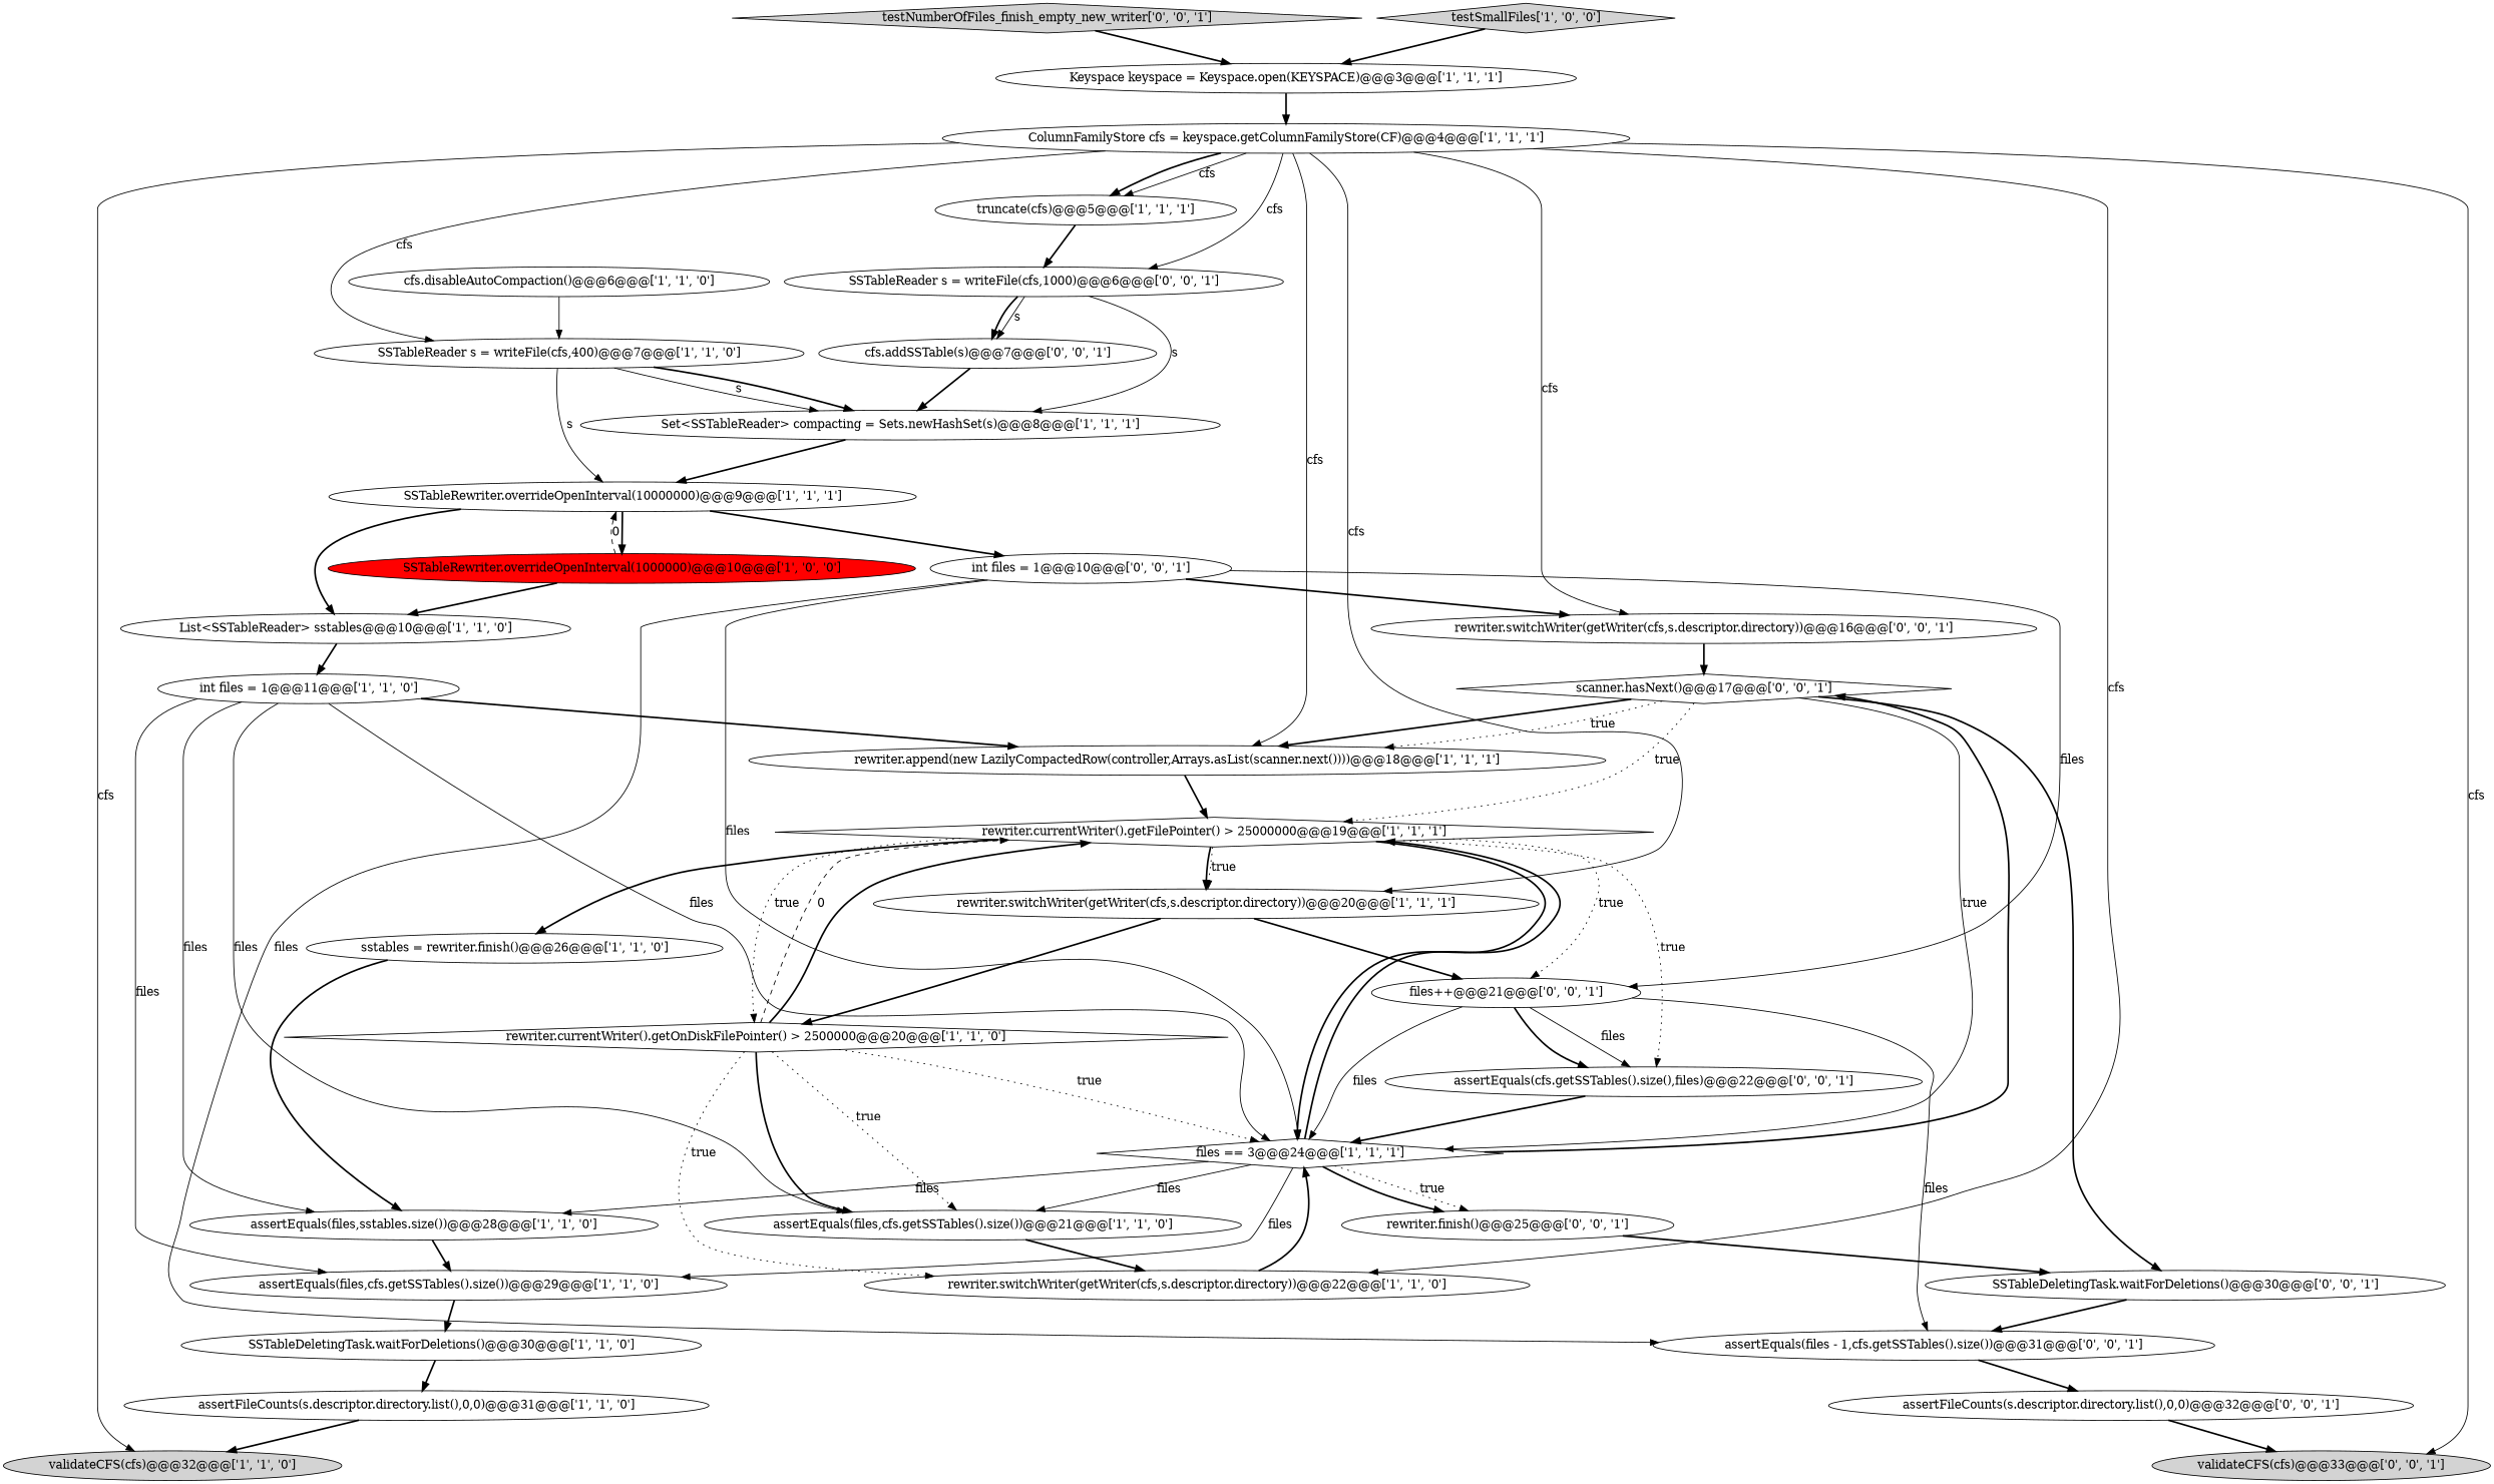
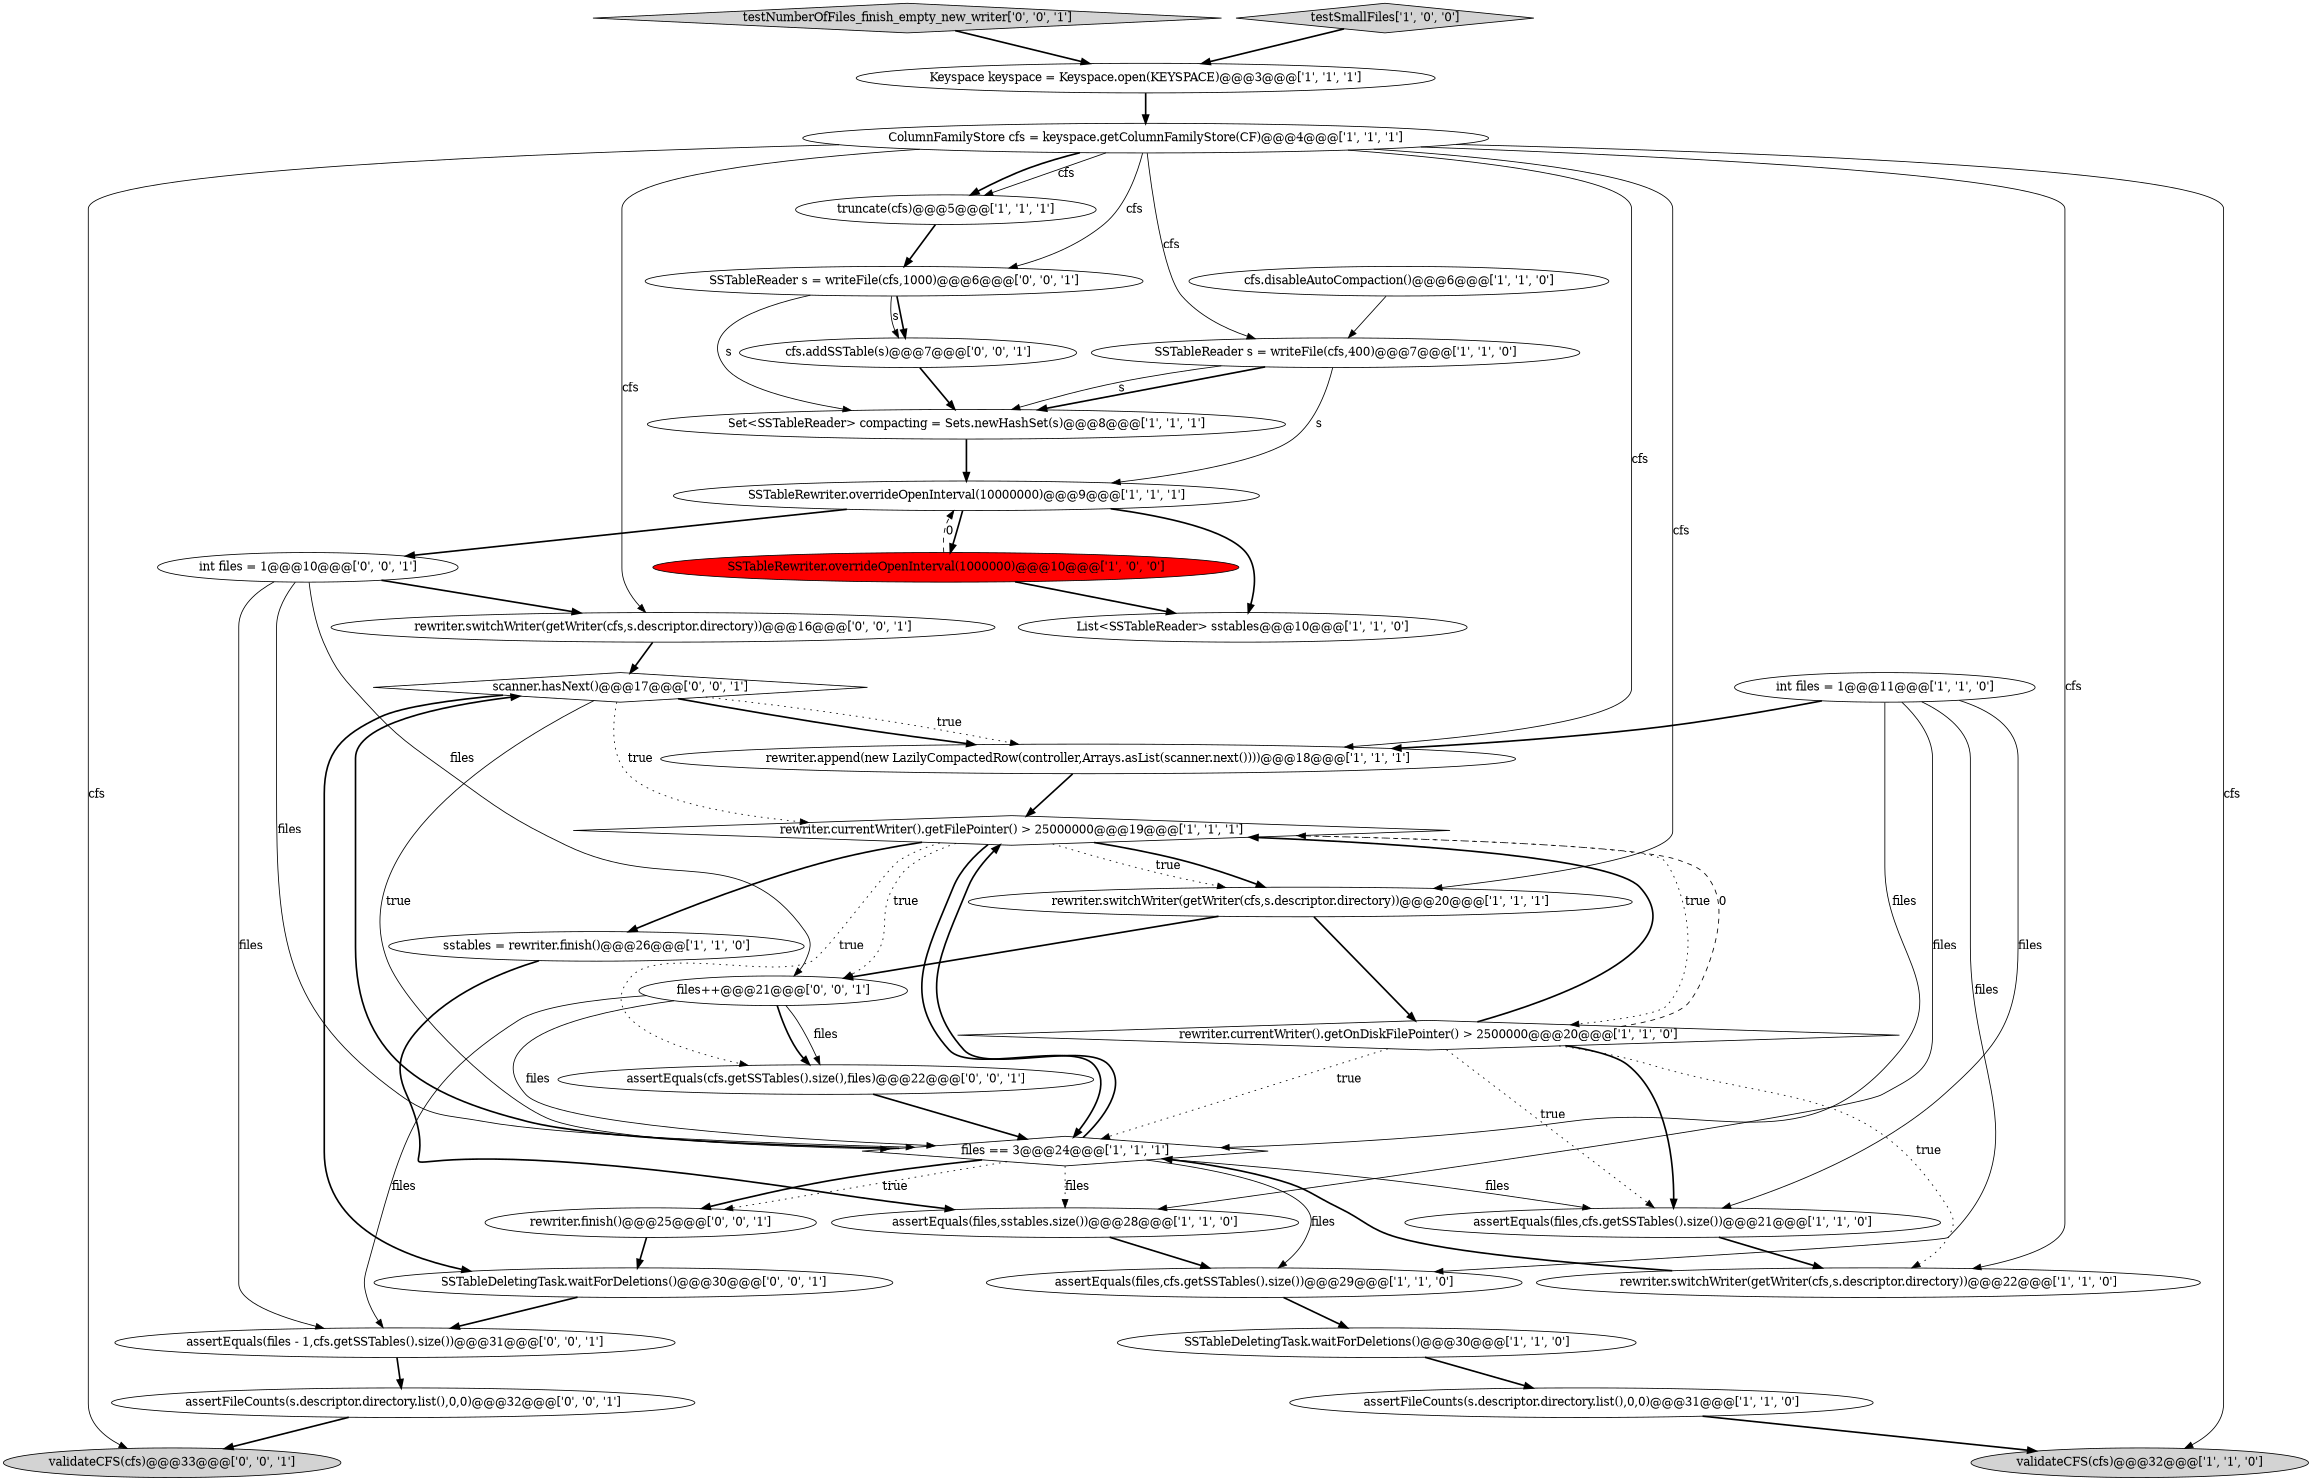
  digraph {
    node [fillcolor=white shape=ellipse style=filled]
    edge [style=bold]
    n1 [label="scanner.hasNext()@@@17@@@['0', '0', '1']" shape=diamond]
    n2 [label="rewriter.append(new LazilyCompactedRow(controller,Arrays.asList(scanner.next())))@@@18@@@['1', '1', '1']"]
    n3 [label="files == 3@@@24@@@['1', '1', '1']" shape=diamond]
    n4 [label="rewriter.currentWriter().getFilePointer() > 25000000@@@19@@@['1', '1', '1']" shape=diamond]
    n5 [label="SSTableDeletingTask.waitForDeletions()@@@30@@@['0', '0', '1']"]
    n6 [label="assertEquals(files,cfs.getSSTables().size())@@@29@@@['1', '1', '0']"]
    n7 [label="assertEquals(files,sstables.size())@@@28@@@['1', '1', '0']"]
    n8 [label="rewriter.finish()@@@25@@@['0', '0', '1']"]
    n9 [label="assertEquals(files,cfs.getSSTables().size())@@@21@@@['1', '1', '0']"]
    n10 [label="sstables = rewriter.finish()@@@26@@@['1', '1', '0']"]
    n11 [label="files++@@@21@@@['0', '0', '1']"]
    n12 [label="assertEquals(cfs.getSSTables().size(),files)@@@22@@@['0', '0', '1']"]
    n13 [label="rewriter.switchWriter(getWriter(cfs,s.descriptor.directory))@@@20@@@['1', '1', '1']"]
    n14 [label="rewriter.currentWriter().getOnDiskFilePointer() > 2500000@@@20@@@['1', '1', '0']" shape=diamond]
    n15 [label="assertEquals(files - 1,cfs.getSSTables().size())@@@31@@@['0', '0', '1']"]
    n16 [label="SSTableDeletingTask.waitForDeletions()@@@30@@@['1', '1', '0']"]
    n17 [label="assertFileCounts(s.descriptor.directory.list(),0,0)@@@31@@@['1', '1', '0']"]
    n18 [label="SSTableReader s = writeFile(cfs,400)@@@7@@@['1', '1', '0']"]
    n19 [label="SSTableRewriter.overrideOpenInterval(10000000)@@@9@@@['1', '1', '1']"]
    n20 [label="Set<SSTableReader> compacting = Sets.newHashSet(s)@@@8@@@['1', '1', '1']"]
    n21 [fillcolor=red label="SSTableRewriter.overrideOpenInterval(1000000)@@@10@@@['1', '0', '0']"]
    n22 [label="List<SSTableReader> sstables@@@10@@@['1', '1', '0']"]
    n23 [label="int files = 1@@@10@@@['0', '0', '1']"]
    n24 [fillcolor=lightgray label="validateCFS(cfs)@@@33@@@['0', '0', '1']"]
    n25 [label="truncate(cfs)@@@5@@@['1', '1', '1']"]
    n26 [label="SSTableReader s = writeFile(cfs,1000)@@@6@@@['0', '0', '1']"]
    n27 [label="cfs.addSSTable(s)@@@7@@@['0', '0', '1']"]
    n28 [label="cfs.disableAutoCompaction()@@@6@@@['1', '1', '0']"]
    n29 [label="assertFileCounts(s.descriptor.directory.list(),0,0)@@@32@@@['0', '0', '1']"]
    n30 [fillcolor=lightgray label="validateCFS(cfs)@@@32@@@['1', '1', '0']"]
    n31 [label="int files = 1@@@11@@@['1', '1', '0']"]
    n32 [label="rewriter.switchWriter(getWriter(cfs,s.descriptor.directory))@@@22@@@['1', '1', '0']"]
    n33 [label="rewriter.switchWriter(getWriter(cfs,s.descriptor.directory))@@@16@@@['0', '0', '1']"]
    n34 [fillcolor=lightgray label="testNumberOfFiles_finish_empty_new_writer['0', '0', '1']" shape=diamond]
    n35 [label="Keyspace keyspace = Keyspace.open(KEYSPACE)@@@3@@@['1', '1', '1']"]
    n36 [label="ColumnFamilyStore cfs = keyspace.getColumnFamilyStore(CF)@@@4@@@['1', '1', '1']"]
    n37 [fillcolor=lightgray label="testSmallFiles['1', '0', '0']" shape=diamond]
    n1 -> n2 [label=true style=dotted]
    n1 -> n2
    n1 -> n3 [label=true style=solid]
    n1 -> n4 [label=true style=dotted]
    n1 -> n5
    n2 -> n4
    n3 -> n1
    n3 -> n4
    n3 -> n6 [label=files style=solid]
-   n3 -> n7 [label=files style=solid]
+   n3 -> n7 [label=files style=dotted]
    n3 -> n8 [label=true style=dotted]
    n3 -> n8
    n3 -> n9 [label=files style=solid]
    n4 -> n3
    n4 -> n10
    n4 -> n11 [label=true style=dotted]
    n4 -> n12 [label=true style=dotted]
    n4 -> n13 [label=true style=dotted]
    n4 -> n13
    n4 -> n14 [label=true style=dotted]
    n5 -> n15
    n6 -> n16
    n7 -> n6
    n8 -> n5
    n9 -> n32
    n10 -> n7
    n11 -> n3 [label=files style=solid]
    n11 -> n12 [label=files style=solid]
    n11 -> n12
    n11 -> n15 [label=files style=solid]
    n12 -> n3
    n13 -> n11
    n13 -> n14
    n14 -> n3 [label=true style=dotted]
    n14 -> n4 [label=0 style=dashed]
    n14 -> n4
    n14 -> n9
    n14 -> n9 [label=true style=dotted]
    n14 -> n32 [label=true style=dotted]
    n15 -> n29
    n16 -> n17
    n17 -> n30
    n18 -> n19 [label=s style=solid]
    n18 -> n20
    n18 -> n20 [label=s style=solid]
    n19 -> n21
    n19 -> n22
    n19 -> n23
    n20 -> n19
    n21 -> n19 [label=0 style=dashed]
    n21 -> n22
-   n22 -> n31
    n23 -> n3 [label=files style=solid]
    n23 -> n11 [label=files style=solid]
    n23 -> n15 [label=files style=solid]
    n23 -> n33
    n25 -> n26
    n26 -> n20 [label=s style=solid]
    n26 -> n27 [label=s style=solid]
    n26 -> n27
    n27 -> n20
    n28 -> n18 [style=solid]
    n29 -> n24
    n31 -> n2
    n31 -> n3 [label=files style=solid]
    n31 -> n6 [label=files style=solid]
    n31 -> n7 [label=files style=solid]
    n31 -> n9 [label=files style=solid]
    n32 -> n3
    n33 -> n1
    n34 -> n35
    n35 -> n36
    n36 -> n2 [label=cfs style=solid]
    n36 -> n13 [label=cfs style=solid]
    n36 -> n18 [label=cfs style=solid]
    n36 -> n24 [label=cfs style=solid]
    n36 -> n25 [label=cfs style=solid]
    n36 -> n25
    n36 -> n26 [label=cfs style=solid]
    n36 -> n30 [label=cfs style=solid]
    n36 -> n32 [label=cfs style=solid]
    n36 -> n33 [label=cfs style=solid]
    n37 -> n35
  }
